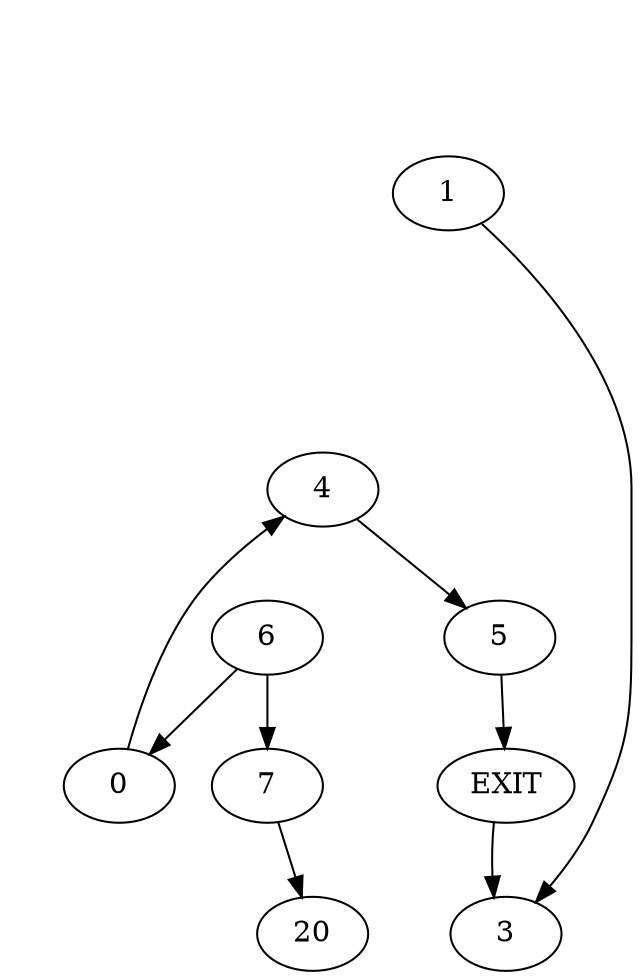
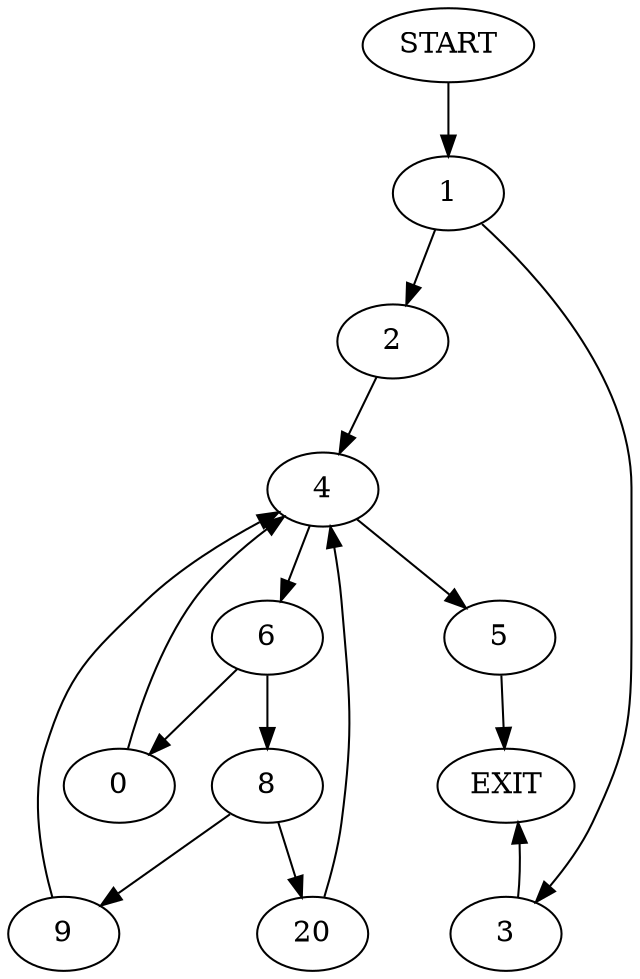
  digraph {
+   n1 [label=START]
    1
+   2
    3
    n5 [label=EXIT]
    4
    5
    6
-   7
+   7 [label=8]
    n10 [label=0]
+   9
    n12 [label=20]
+   n1 -> 1
+   1 -> 2
    1 -> 3
-   n5 -> 3
+   2 -> 4
+   3 -> n5
    4 -> 5
+   4 -> 6
    5 -> n5
    6 -> 7
    6 -> n10
+   7 -> 9
    7 -> n12
    n10 -> 4
+   9 -> 4
+   n12 -> 4
  }
